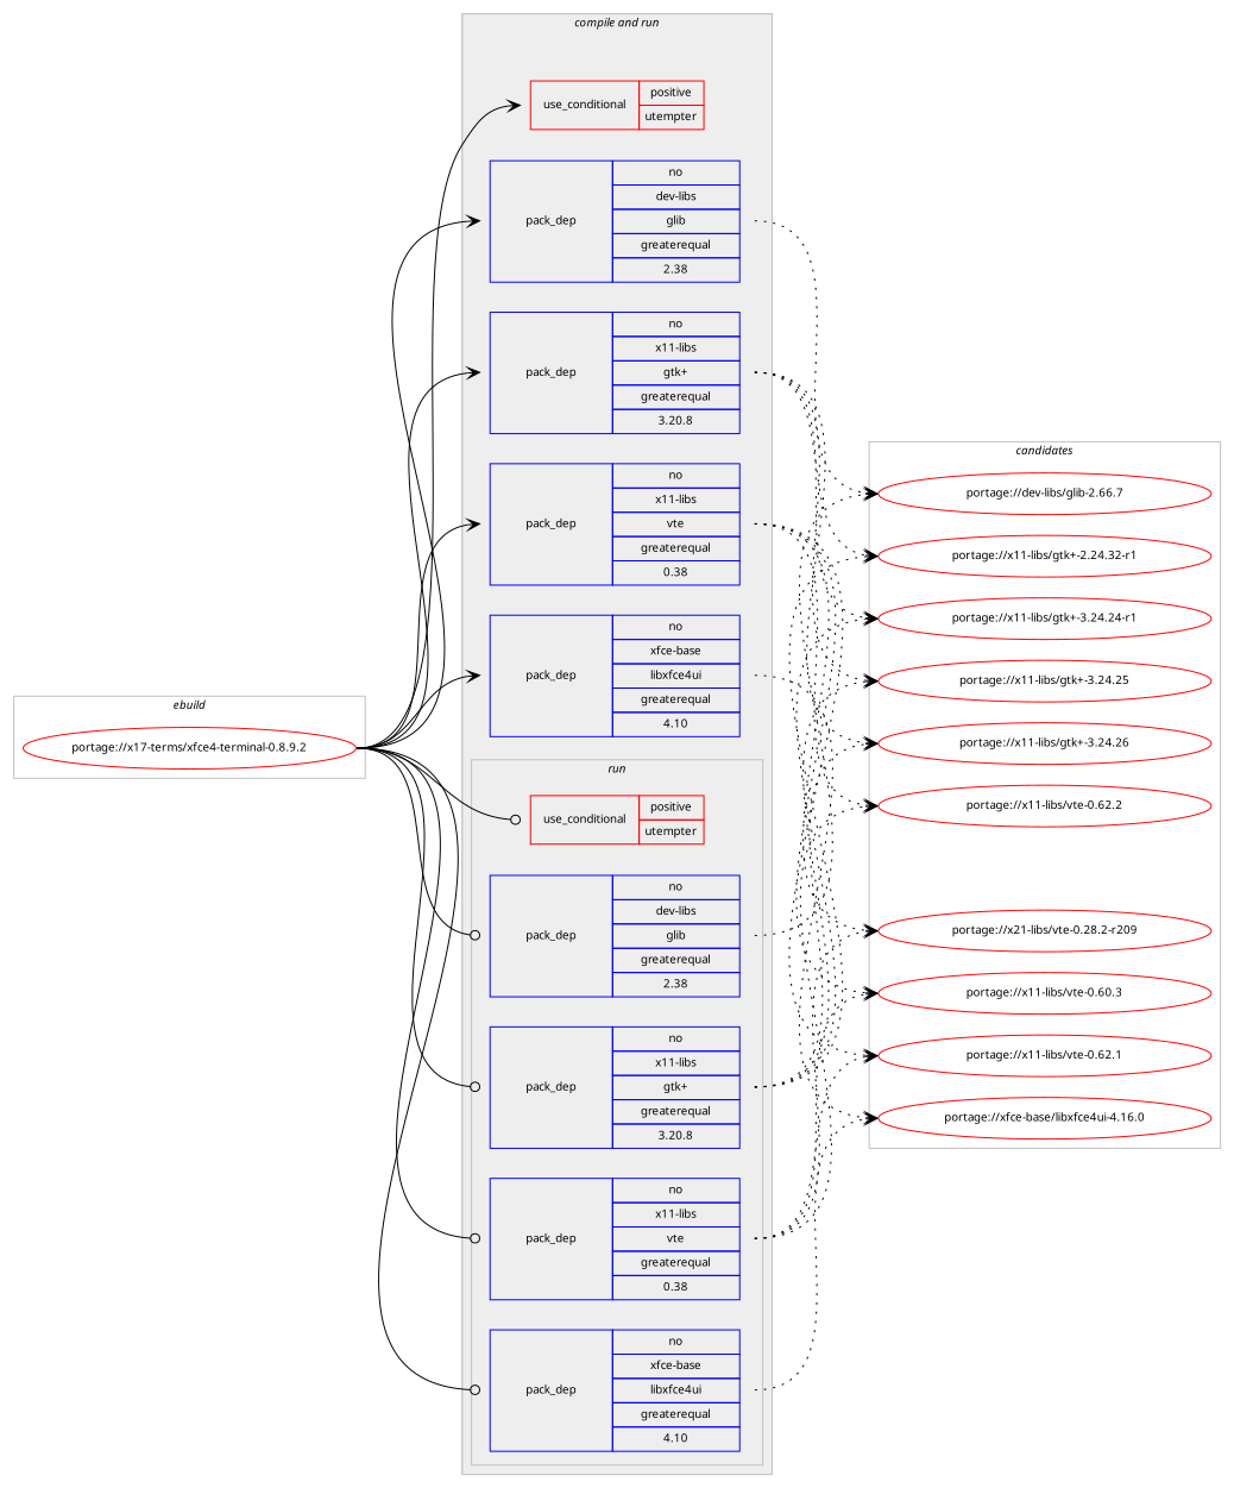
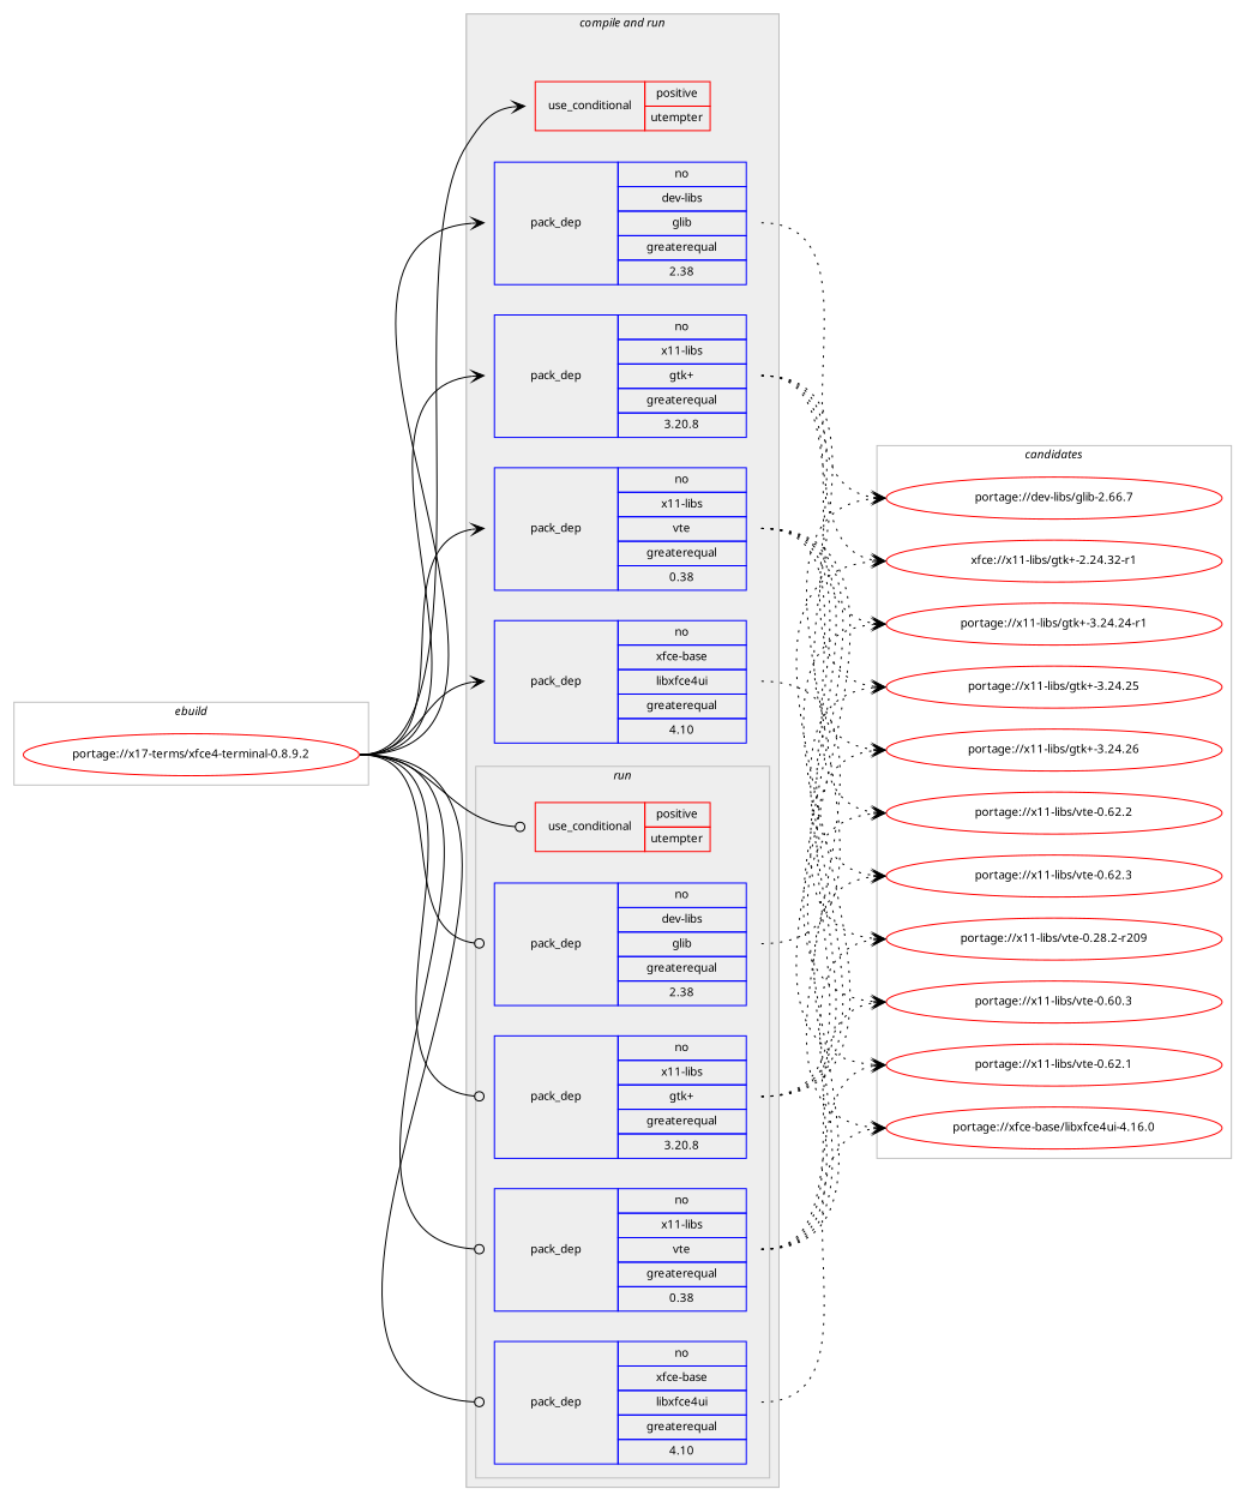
  digraph {
    compound=true
    concentrate=true
    fontname="Noto Sans"
    fontsize=10
    newrank=true
    rankdir=LR
    ranksep=1.5
    node [color=red fontname="Noto Sans" fontsize=10]
    edge [arrowhead=vee fontname="Noto Sans" headport=w style=dotted tailport=e weight=100]
    n1 [label="portage://x17-terms/xfce4-terminal-0.8.9.2" width=4]
    n2 [label=<<TABLE BORDER="0" CELLBORDER="1" CELLSPACING="0" CELLPADDING="4"><TR><TD ROWSPAN="3" CELLPADDING="10">use_conditional</TD></TR><TR><TD>positive</TD></TR><TR><TD>utempter</TD></TR></TABLE>> shape=none]
    n3 [color=blue label=<<TABLE BORDER="0" CELLBORDER="1" CELLSPACING="0" CELLPADDING="4" WIDTH="220"><TR><TD ROWSPAN="6" CELLPADDING="30">pack_dep</TD></TR><TR><TD WIDTH="110">no</TD></TR><TR><TD>dev-libs</TD></TR><TR><TD>glib</TD></TR><TR><TD>greaterequal</TD></TR><TR><TD>2.38</TD></TR></TABLE>> shape=none]
    n4 [color=blue label=<<TABLE BORDER="0" CELLBORDER="1" CELLSPACING="0" CELLPADDING="4" WIDTH="220"><TR><TD ROWSPAN="6" CELLPADDING="30">pack_dep</TD></TR><TR><TD WIDTH="110">no</TD></TR><TR><TD>x11-libs</TD></TR><TR><TD>gtk+</TD></TR><TR><TD>greaterequal</TD></TR><TR><TD>3.20.8</TD></TR></TABLE>> shape=none]
    n5 [color=blue label=<<TABLE BORDER="0" CELLBORDER="1" CELLSPACING="0" CELLPADDING="4" WIDTH="220"><TR><TD ROWSPAN="6" CELLPADDING="30">pack_dep</TD></TR><TR><TD WIDTH="110">no</TD></TR><TR><TD>x11-libs</TD></TR><TR><TD>vte</TD></TR><TR><TD>greaterequal</TD></TR><TR><TD>0.38</TD></TR></TABLE>> shape=none]
    n6 [color=blue label=<<TABLE BORDER="0" CELLBORDER="1" CELLSPACING="0" CELLPADDING="4" WIDTH="220"><TR><TD ROWSPAN="6" CELLPADDING="30">pack_dep</TD></TR><TR><TD WIDTH="110">no</TD></TR><TR><TD>xfce-base</TD></TR><TR><TD>libxfce4ui</TD></TR><TR><TD>greaterequal</TD></TR><TR><TD>4.10</TD></TR></TABLE>> shape=none]
    n7 [label=<<TABLE BORDER="0" CELLBORDER="1" CELLSPACING="0" CELLPADDING="4"><TR><TD ROWSPAN="3" CELLPADDING="10">use_conditional</TD></TR><TR><TD>positive</TD></TR><TR><TD>utempter</TD></TR></TABLE>> shape=none]
    n8 [color=blue label=<<TABLE BORDER="0" CELLBORDER="1" CELLSPACING="0" CELLPADDING="4" WIDTH="220"><TR><TD ROWSPAN="6" CELLPADDING="30">pack_dep</TD></TR><TR><TD WIDTH="110">no</TD></TR><TR><TD>dev-libs</TD></TR><TR><TD>glib</TD></TR><TR><TD>greaterequal</TD></TR><TR><TD>2.38</TD></TR></TABLE>> shape=none]
    n9 [color=blue label=<<TABLE BORDER="0" CELLBORDER="1" CELLSPACING="0" CELLPADDING="4" WIDTH="220"><TR><TD ROWSPAN="6" CELLPADDING="30">pack_dep</TD></TR><TR><TD WIDTH="110">no</TD></TR><TR><TD>x11-libs</TD></TR><TR><TD>gtk+</TD></TR><TR><TD>greaterequal</TD></TR><TR><TD>3.20.8</TD></TR></TABLE>> shape=none]
    n10 [color=blue label=<<TABLE BORDER="0" CELLBORDER="1" CELLSPACING="0" CELLPADDING="4" WIDTH="220"><TR><TD ROWSPAN="6" CELLPADDING="30">pack_dep</TD></TR><TR><TD WIDTH="110">no</TD></TR><TR><TD>x11-libs</TD></TR><TR><TD>vte</TD></TR><TR><TD>greaterequal</TD></TR><TR><TD>0.38</TD></TR></TABLE>> shape=none]
    n11 [color=blue label=<<TABLE BORDER="0" CELLBORDER="1" CELLSPACING="0" CELLPADDING="4" WIDTH="220"><TR><TD ROWSPAN="6" CELLPADDING="30">pack_dep</TD></TR><TR><TD WIDTH="110">no</TD></TR><TR><TD>xfce-base</TD></TR><TR><TD>libxfce4ui</TD></TR><TR><TD>greaterequal</TD></TR><TR><TD>4.10</TD></TR></TABLE>> shape=none]
    n12 [label="portage://dev-libs/glib-2.66.7" width=4]
-   n13 [label="portage://x11-libs/gtk+-2.24.32-r1" width=4]
+   n13 [label="xfce://x11-libs/gtk+-2.24.32-r1" width=4]
    n14 [label="portage://x11-libs/gtk+-3.24.24-r1" width=4]
    n15 [label="portage://x11-libs/gtk+-3.24.25" width=4]
    n16 [label="portage://x11-libs/gtk+-3.24.26" width=4]
-   n17 [label="portage://x21-libs/vte-0.28.2-r209" width=4]
+   n17 [label="portage://x11-libs/vte-0.28.2-r209" width=4]
    n18 [label="portage://x11-libs/vte-0.60.3" width=4]
    n19 [label="portage://x11-libs/vte-0.62.1" width=4]
    n20 [label="portage://x11-libs/vte-0.62.2" width=4]
+   n21 [label="portage://x11-libs/vte-0.62.3" width=4]
    n22 [label="portage://xfce-base/libxfce4ui-4.16.0" width=4]
    subgraph cluster_1 {
      color=gray
      label=<<i>ebuild</i>>
      rank=same
      n1
    }
    subgraph cluster_2 {
      color=gray
      label=<<i>dependencies</i>>
      subgraph cluster_3 {
        color=gray
        fillcolor="#eeeeee"
        label=<<i>compile</i>>
        style=filled
        subgraph sub_4 {
          color=gray
          fillcolor="#eeeeee"
          label=<<i>compile</i>>
          style=filled
          n2
        }
        subgraph sub_5 {
          color=gray
          fillcolor="#eeeeee"
          label=<<i>compile</i>>
          style=filled
          n3
        }
        subgraph sub_6 {
          color=gray
          fillcolor="#eeeeee"
          label=<<i>compile</i>>
          style=filled
          n4
        }
        subgraph sub_7 {
          color=gray
          fillcolor="#eeeeee"
          label=<<i>compile</i>>
          style=filled
          n5
        }
        subgraph sub_8 {
          color=gray
          fillcolor="#eeeeee"
          label=<<i>compile</i>>
          style=filled
          n6
        }
      }
      subgraph cluster_9 {
        color=gray
        fillcolor="#eeeeee"
        label=<<i>compile and run</i>>
        style=filled
      }
      subgraph cluster_10 {
        color=gray
        fillcolor="#eeeeee"
        label=<<i>run</i>>
        style=filled
        subgraph sub_11 {
          color=gray
          fillcolor="#eeeeee"
          label=<<i>run</i>>
          style=filled
          n7
        }
        subgraph sub_12 {
          color=gray
          fillcolor="#eeeeee"
          label=<<i>run</i>>
          style=filled
          n8
        }
        subgraph sub_13 {
          color=gray
          fillcolor="#eeeeee"
          label=<<i>run</i>>
          style=filled
          n9
        }
        subgraph sub_14 {
          color=gray
          fillcolor="#eeeeee"
          label=<<i>run</i>>
          style=filled
          n10
        }
        subgraph sub_15 {
          color=gray
          fillcolor="#eeeeee"
          label=<<i>run</i>>
          style=filled
          n11
        }
      }
    }
    subgraph cluster_16 {
      color=gray
      label=<<i>candidates</i>>
      rank=same
      subgraph sub_17 {
        color=black
        label=<<i>candidates</i>>
        nodesep=1
        rank=same
        n12
      }
      subgraph sub_18 {
        color=black
        label=<<i>candidates</i>>
        nodesep=1
        rank=same
        n13
        n14
        n15
        n16
      }
      subgraph sub_19 {
        color=black
        label=<<i>candidates</i>>
        nodesep=1
        rank=same
        n17
        n18
        n19
        n20
+       n21
      }
      subgraph sub_20 {
        color=black
        label=<<i>candidates</i>>
        nodesep=1
        rank=same
        n22
      }
      subgraph sub_21 {
        color=black
        label=<<i>candidates</i>>
        nodesep=1
        rank=same
        n12
      }
      subgraph sub_22 {
        color=black
        label=<<i>candidates</i>>
        nodesep=1
        rank=same
        n13
        n14
        n15
        n16
      }
      subgraph sub_23 {
        color=black
        label=<<i>candidates</i>>
        nodesep=1
        rank=same
        n17
        n18
        n19
        n20
+       n21
      }
      subgraph sub_24 {
        color=black
        label=<<i>candidates</i>>
        nodesep=1
        rank=same
        n22
      }
    }
    n1 -> n2 [style=solid weight=20]
    n1 -> n3 [style=solid weight=20]
    n1 -> n4 [style=solid weight=20]
    n1 -> n5 [style=solid weight=20]
    n1 -> n6 [style=solid weight=20]
    n1 -> n7 [arrowhead=odot style=solid weight=20]
    n1 -> n8 [arrowhead=odot style=solid weight=20]
    n1 -> n9 [arrowhead=odot style=solid weight=20]
    n1 -> n10 [arrowhead=odot style=solid weight=20]
    n1 -> n11 [arrowhead=odot style=solid weight=20]
    n3 -> n12
    n4 -> n13
    n4 -> n14
    n4 -> n15
    n4 -> n16
    n5 -> n17
    n5 -> n18
    n5 -> n19
    n5 -> n20
+   n5 -> n21
    n6 -> n22
    n8 -> n12
    n9 -> n13
    n9 -> n14
    n9 -> n15
    n9 -> n16
    n10 -> n17
    n10 -> n18
    n10 -> n19
    n10 -> n20
+   n10 -> n21
    n11 -> n22
  }
